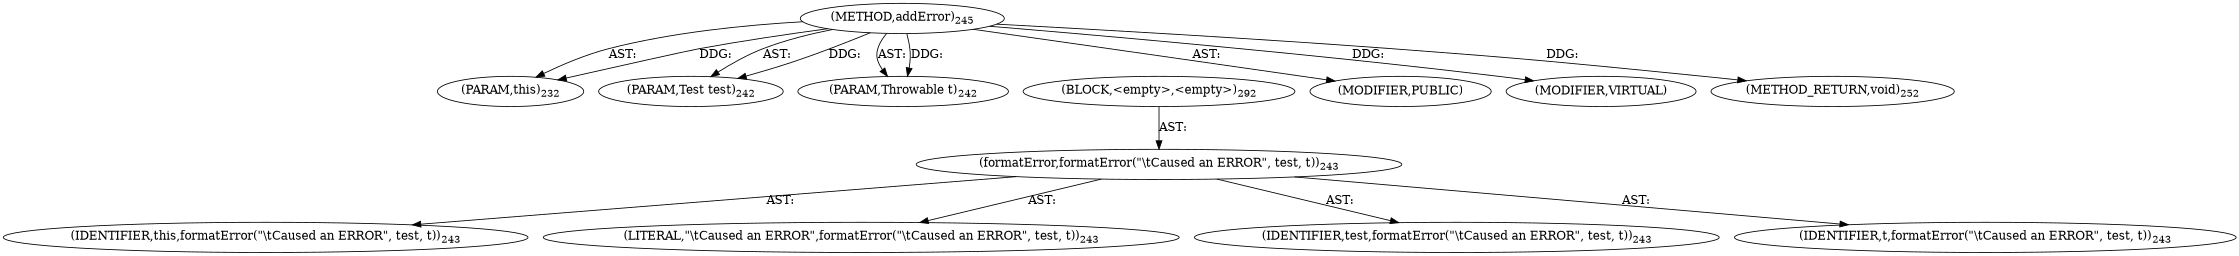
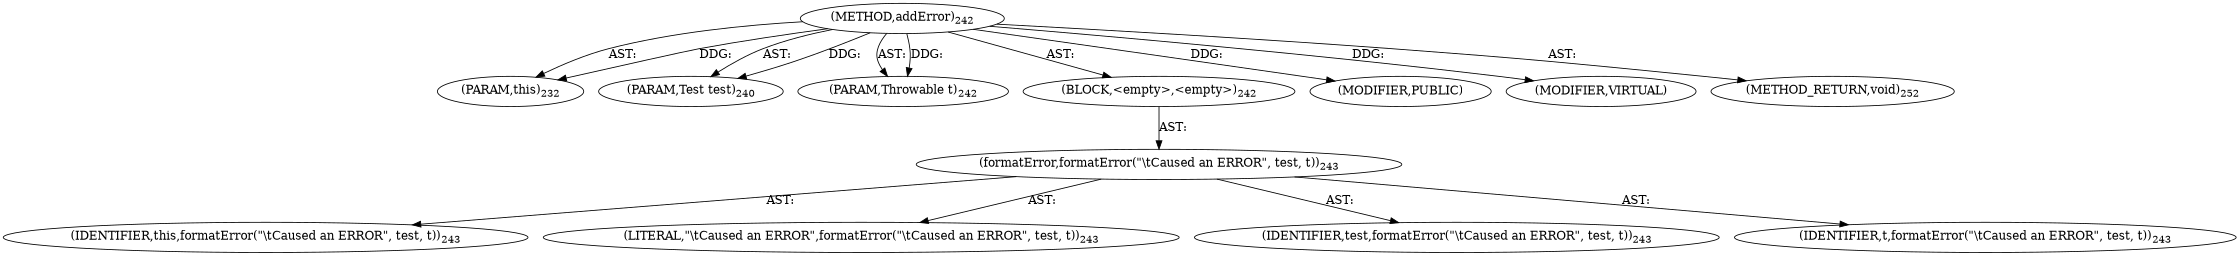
  digraph {
-   n1 [label=<(METHOD,addError)<SUB>245</SUB>>]
+   n1 [label=<(METHOD,addError)<SUB>242</SUB>>]
    n2 [label=<(PARAM,this)<SUB>232</SUB>>]
-   n3 [label=<(PARAM,Test test)<SUB>242</SUB>>]
+   n3 [label=<(PARAM,Test test)<SUB>240</SUB>>]
    n4 [label=<(PARAM,Throwable t)<SUB>242</SUB>>]
-   n5 [label=<(BLOCK,&lt;empty&gt;,&lt;empty&gt;)<SUB>292</SUB>>]
+   n5 [label=<(BLOCK,&lt;empty&gt;,&lt;empty&gt;)<SUB>242</SUB>>]
    n6 [label=<(MODIFIER,PUBLIC)>]
    n7 [label=<(MODIFIER,VIRTUAL)>]
    n8 [label=<(METHOD_RETURN,void)<SUB>252</SUB>>]
    n9 [label=<(formatError,formatError(&quot;\tCaused an ERROR&quot;, test, t))<SUB>243</SUB>>]
    n10 [label=<(IDENTIFIER,this,formatError(&quot;\tCaused an ERROR&quot;, test, t))<SUB>243</SUB>>]
    n11 [label=<(LITERAL,&quot;\tCaused an ERROR&quot;,formatError(&quot;\tCaused an ERROR&quot;, test, t))<SUB>243</SUB>>]
    n12 [label=<(IDENTIFIER,test,formatError(&quot;\tCaused an ERROR&quot;, test, t))<SUB>243</SUB>>]
    n13 [label=<(IDENTIFIER,t,formatError(&quot;\tCaused an ERROR&quot;, test, t))<SUB>243</SUB>>]
    n1 -> n2 [label="AST: "]
    n1 -> n2 [label="DDG: "]
    n1 -> n3 [label="AST: "]
    n1 -> n3 [label="DDG: "]
    n1 -> n4 [label="AST: "]
    n1 -> n4 [label="DDG: "]
-   n1 -> n6 [label="AST: "]
+   n1 -> n5 [label="AST: "]
+   n1 -> n6 [label="DDG: "]
    n1 -> n7 [label="DDG: "]
-   n1 -> n8 [label="DDG: "]
+   n1 -> n8 [label="AST: "]
    n5 -> n9 [label="AST: "]
    n9 -> n10 [label="AST: "]
    n9 -> n11 [label="AST: "]
    n9 -> n12 [label="AST: "]
    n9 -> n13 [label="AST: "]
  }
